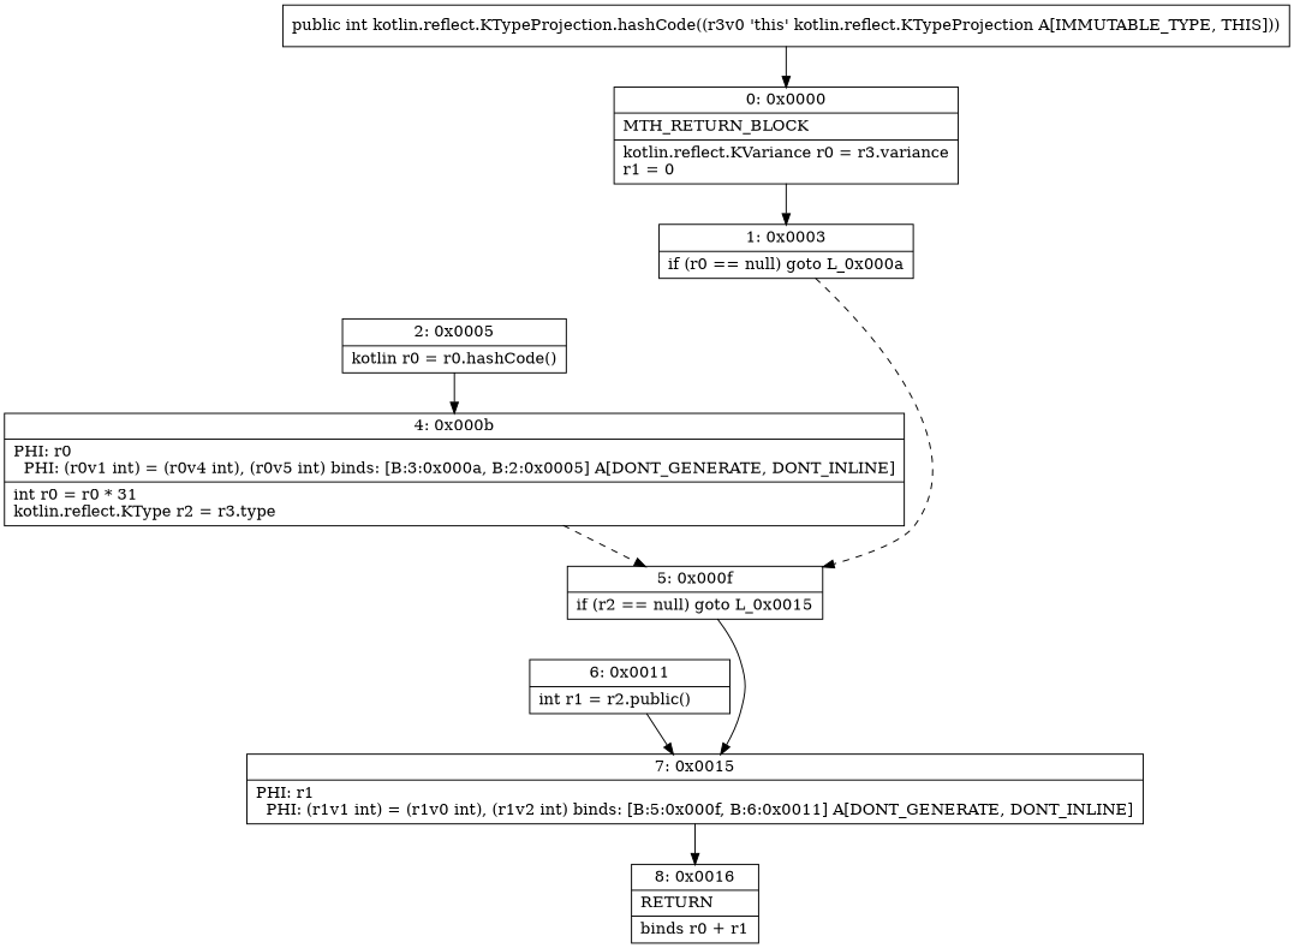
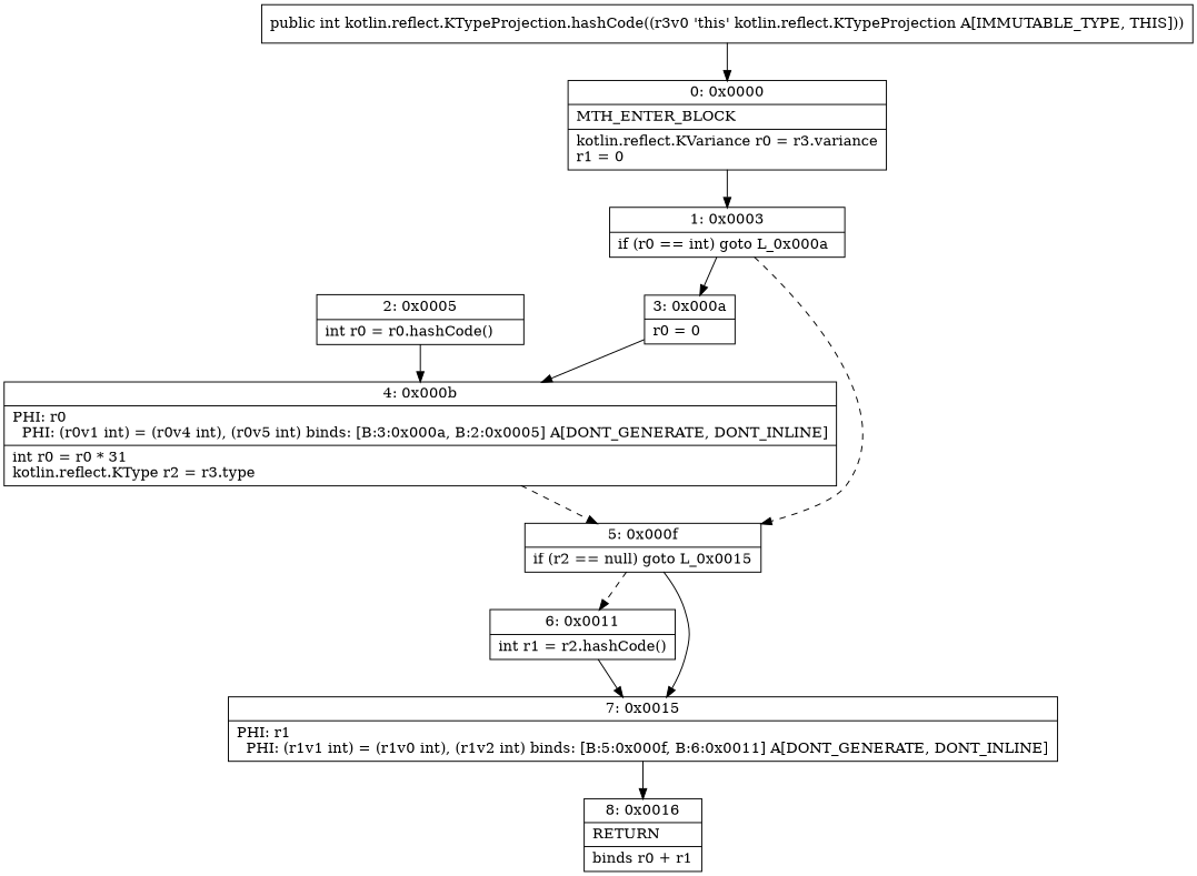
  digraph {
    node [shape=record]
-   n1 [label="{0\:\ 0x0000|MTH_RETURN_BLOCK\l|kotlin.reflect.KVariance r0 = r3.variance\lr1 = 0\l}"]
-   n2 [label="{1\:\ 0x0003|if (r0 == null) goto L_0x000a\l}"]
+   n1 [label="{0\:\ 0x0000|MTH_ENTER_BLOCK\l|kotlin.reflect.KVariance r0 = r3.variance\lr1 = 0\l}"]
+   n2 [label="{1\:\ 0x0003|if (r0 == int) goto L_0x000a\l}"]
+   n3 [label="{3\:\ 0x000a|r0 = 0\l}"]
    n4 [label="{5\:\ 0x000f|if (r2 == null) goto L_0x0015\l}"]
-   n5 [label="{2\:\ 0x0005|kotlin r0 = r0.hashCode()\l}"]
+   n5 [label="{2\:\ 0x0005|int r0 = r0.hashCode()\l}"]
    n6 [label="{4\:\ 0x000b|PHI: r0 \l  PHI: (r0v1 int) = (r0v4 int), (r0v5 int) binds: [B:3:0x000a, B:2:0x0005] A[DONT_GENERATE, DONT_INLINE]\l|int r0 = r0 * 31\lkotlin.reflect.KType r2 = r3.type\l}"]
-   n7 [label="{6\:\ 0x0011|int r1 = r2.public()\l}"]
+   n7 [label="{6\:\ 0x0011|int r1 = r2.hashCode()\l}"]
    n8 [label="{7\:\ 0x0015|PHI: r1 \l  PHI: (r1v1 int) = (r1v0 int), (r1v2 int) binds: [B:5:0x000f, B:6:0x0011] A[DONT_GENERATE, DONT_INLINE]\l}"]
    n9 [label="{8\:\ 0x0016|RETURN\l|binds r0 + r1\l}"]
    n10 [label="{public int kotlin.reflect.KTypeProjection.hashCode((r3v0 'this' kotlin.reflect.KTypeProjection A[IMMUTABLE_TYPE, THIS])) }"]
    n1 -> n2
+   n2 -> n3
    n2 -> n4 [style=dashed]
+   n3 -> n6
+   n4 -> n7 [style=dashed]
    n4 -> n8
    n5 -> n6
    n6 -> n4 [style=dashed]
    n7 -> n8
    n8 -> n9
    n10 -> n1
  }
